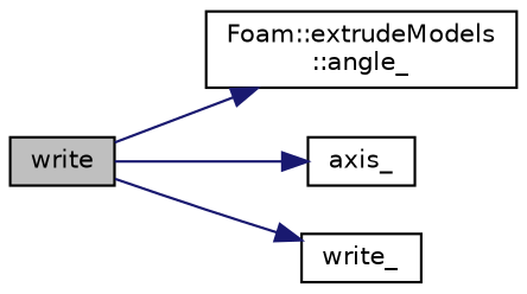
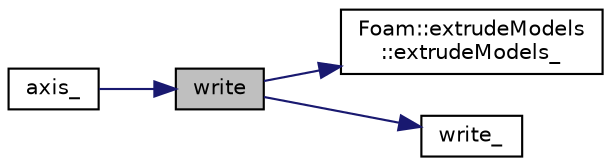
  digraph {
    rankdir=LR
    node [color=black fontname=Helvetica fontsize=10 shape=record]
    edge [color=midnightblue fontname=Helvetica fontsize=10 labelfontname=Helvetica labelfontsize=10 style=solid]
    n1 [fillcolor=grey75 fontcolor=black height=0.2 label=write style=filled width=0.4]
-   n2 [height=0.2 label="Foam::extrudeModels\l::angle_" width=0.4]
+   n2 [height=0.2 label="Foam::extrudeModels\l::extrudeModels_" width=0.4]
    n3 [height=0.2 label=axis_ width=0.4]
    n4 [height=0.2 label=write_ width=0.4]
    n1 -> n2
-   n1 -> n3
+   n3 -> n1
    n1 -> n4
  }
